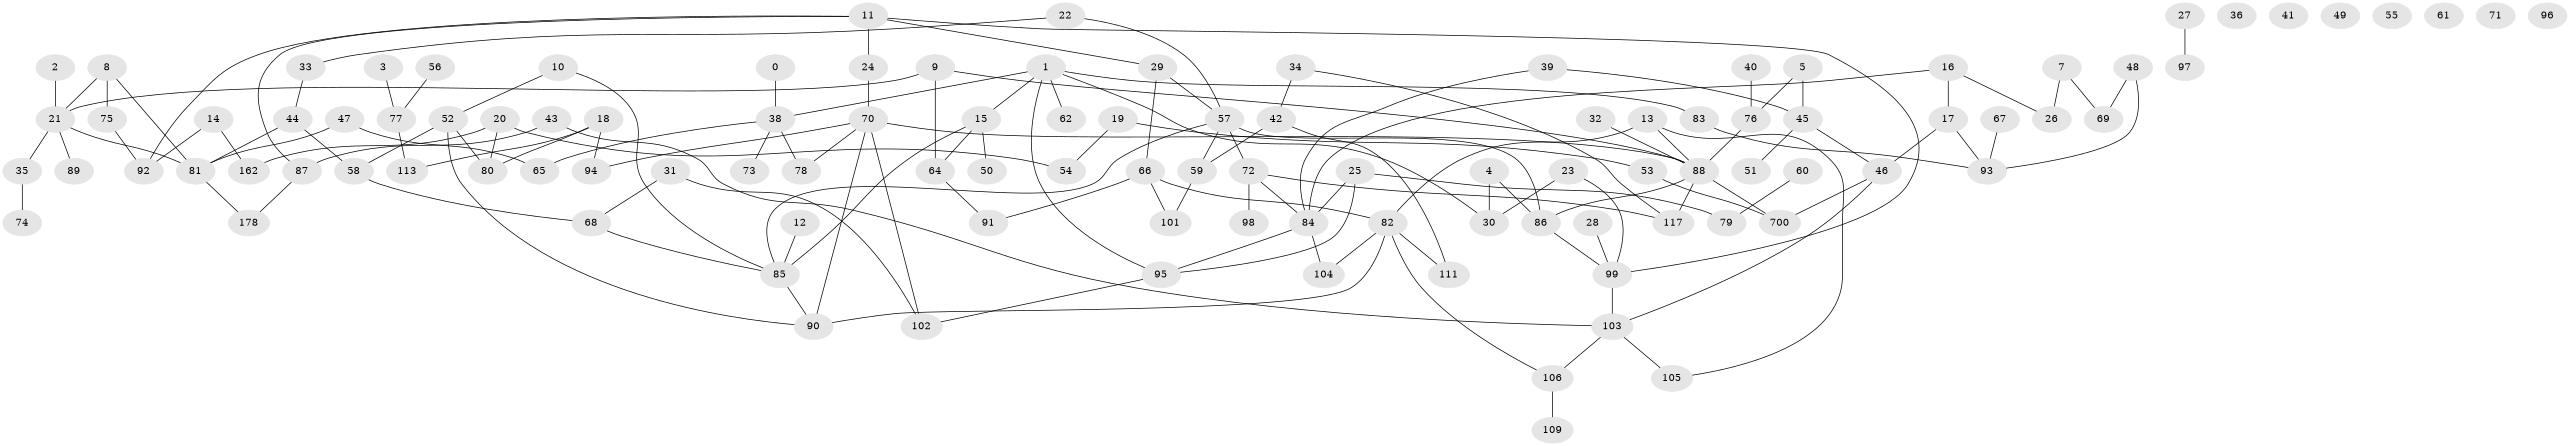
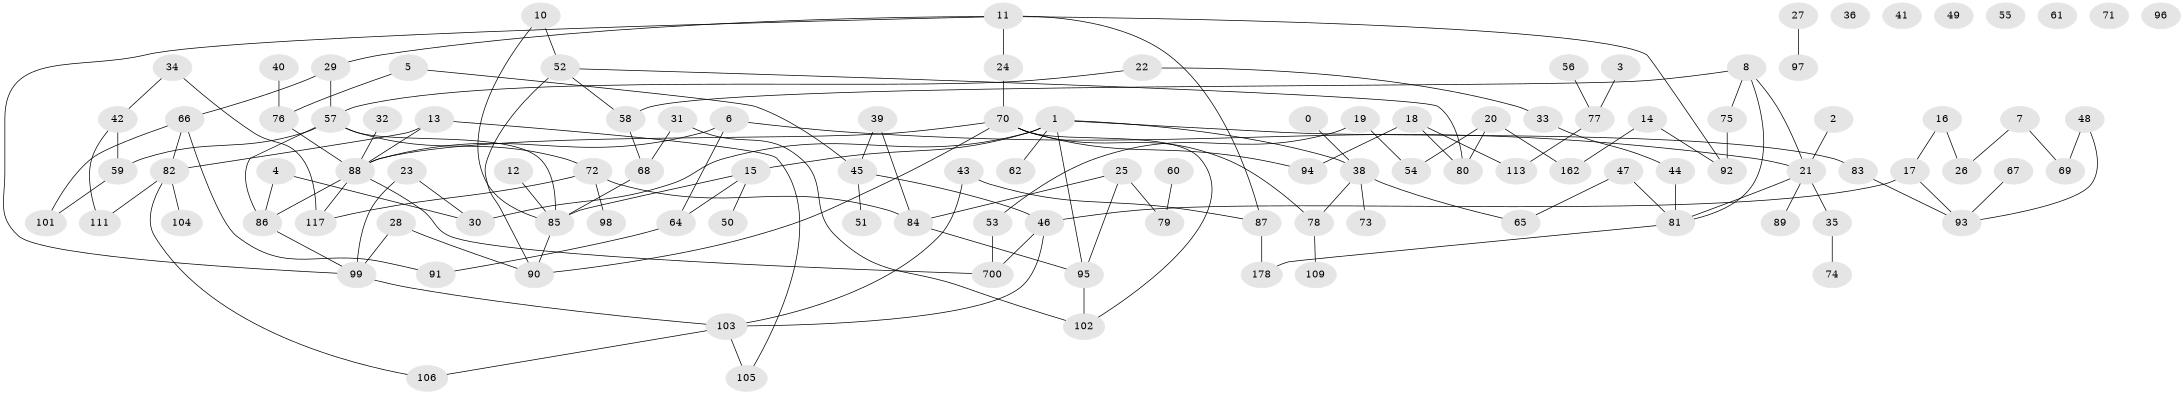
  graph {
    node [color=gray90 style=filled]
    1
    15
    30
    38
    62
    95
    83
    64
    85
    50
    65
    73
    78
    102
    2
    21
    81
    35
    89
    3
    77
    n22 [label=113]
    4
    86
    99
    5
    45
    76
    46
    51
    88
    n32 [label=0]
    7
    26
    69
    8
    58
    75
    68
    92
    n41 [label=178]
-   9
+   9 [label=6]
    91
    n44 [label=117]
    n45 [label=700]
    10
    52
    80
    90
    11
    24
    29
    87
    70
    57
    66
    103
    12
    13
    82
    105
    111
    104
    106
    14
    n66 [label=162]
    16
    17
    84
    93
    18
    94
    19
    53
    54
    20
    74
    22
    33
    44
    59
    72
    23
    25
    79
    27
    97
    28
    101
    31
    32
    34
    42
    36
    39
    40
    41
    43
    47
    48
    49
    55
    56
    98
    60
    61
    67
    71
    109
    96
    1 -- 15
    1 -- 30
    1 -- 38
    1 -- 62
    1 -- 95
    1 -- 83
    15 -- 64
    15 -- 85
    15 -- 50
    38 -- 65
    38 -- 73
    38 -- 78
    95 -- 102
    83 -- 93
    64 -- 91
    85 -- 90
    2 -- 21
    21 -- 81
    21 -- 35
    21 -- 89
    81 -- n41
    35 -- 74
    3 -- 77
    77 -- n22
    4 -- 30
    4 -- 86
    86 -- 99
    99 -- 103
    5 -- 45
    5 -- 76
    45 -- 46
    45 -- 51
    76 -- 88
    46 -- n45
    46 -- 103
    88 -- 86
    88 -- n44
    88 -- n45
    n32 -- 38
    7 -- 26
    7 -- 69
    8 -- 21
    8 -- 81
-   44 -- 58
+   8 -- 58
    8 -- 75
    58 -- 68
    75 -- 92
    68 -- 85
    9 -- 64
    9 -- 21
    9 -- 88
    10 -- 85
    10 -- 52
    52 -- 58
    52 -- 80
    52 -- 90
    11 -- 99
    11 -- 92
    11 -- 24
    11 -- 29
    11 -- 87
    24 -- 70
    29 -- 57
    29 -- 66
    87 -- n41
    70 -- 78
    70 -- 102
    70 -- 88
    70 -- 90
    70 -- 94
    57 -- 85
    57 -- 86
    57 -- 59
    57 -- 72
    66 -- 91
    66 -- 82
    66 -- 101
    103 -- 105
    103 -- 106
    12 -- 85
    13 -- 88
    13 -- 82
    13 -- 105
    82 -- 111
    82 -- 104
    82 -- 106
-   106 -- 109
+   78 -- 109
    14 -- 92
    14 -- n66
    16 -- 26
    16 -- 17
-   16 -- 84
    17 -- 46
    17 -- 93
    84 -- 95
-   84 -- 104
    18 -- n22
    18 -- 80
    18 -- 94
    19 -- 53
    19 -- 54
    53 -- n45
    20 -- 80
    20 -- n66
    20 -- 54
    22 -- 57
    22 -- 33
    33 -- 44
    44 -- 81
    59 -- 101
    72 -- n44
    72 -- 84
    72 -- 98
    23 -- 30
    23 -- 99
    25 -- 95
    25 -- 84
    25 -- 79
    27 -- 97
    28 -- 99
-   82 -- 90
+   28 -- 90
    31 -- 102
    31 -- 68
    32 -- 88
    34 -- n44
    34 -- 42
    42 -- 111
    42 -- 59
    39 -- 45
    39 -- 84
    40 -- 76
    43 -- 87
    43 -- 103
    47 -- 65
    47 -- 81
    48 -- 69
    48 -- 93
    56 -- 77
    60 -- 79
    67 -- 93
  }
